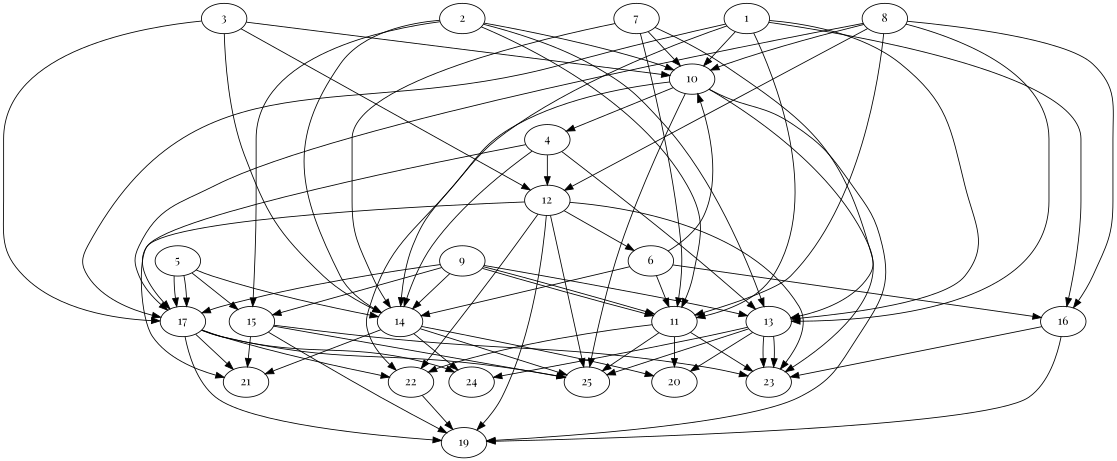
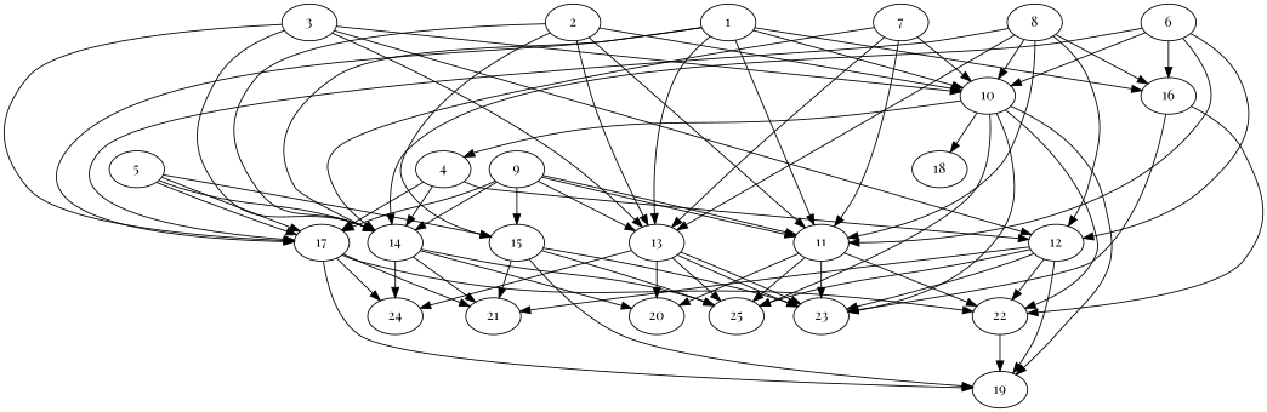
  digraph {
    fontname="Playfair Display"
    node [alpha=0.02 fontname="Playfair Display"]
    edge [fontname="Playfair Display"]
    1 [alpha=0.11 expect_size=9839616]
    10 [expect_size=10219520]
    11 [alpha=0.11 expect_size=26877952]
    13 [alpha=0.03 expect_size=28064768]
    14 [alpha=0.12 expect_size=6585344]
    16 [expect_size=49568768]
    17 [alpha=0.07 expect_size=49476608]
+   18 [alpha=0.12 expect_size=49437696]
    19 [alpha=0.20 expect_size=45411328]
    22 [alpha=0.14 expect_size=26857472]
    23 [alpha=0.05 expect_size=46187520]
    25 [expect_size=34383872]
    4 [alpha=0.18 expect_size=18615296]
    20 [alpha=0.05 expect_size=44333056]
    24 [expect_size=6924288]
    21 [alpha=0.12 expect_size=48902144]
    2 [alpha=0.09 expect_size=41110528]
    15 [alpha=0.07 expect_size=48540672]
    3 [alpha=0.11 expect_size=25171968]
    12 [alpha=0.08 expect_size=6311936]
    5 [alpha=0.00 expect_size=14745600]
    6 [alpha=0.20 expect_size=19854336]
    7 [alpha=0.20 expect_size=45145088]
    8 [alpha=0.18 expect_size=51086336]
    9 [alpha=0.20 expect_size=35932160]
    1 -> 10
    1 -> 11
    1 -> 13
    1 -> 14
    1 -> 16
    1 -> 17
+   10 -> 18
    10 -> 19
    10 -> 22
    10 -> 23
    10 -> 25
    10 -> 4
    11 -> 22
    11 -> 23
    11 -> 25
    11 -> 20
    13 -> 23
    13 -> 23
    13 -> 25
    13 -> 20
    13 -> 24
    14 -> 25
    14 -> 20
    14 -> 24
    14 -> 21
-   16 -> 19
+   16 -> 22
    16 -> 23
    17 -> 19
    17 -> 22
-   17 -> 25
    17 -> 24
    17 -> 21
    22 -> 19
    4 -> 14
    4 -> 17
    4 -> 12
    2 -> 10
    2 -> 11
    2 -> 13
    2 -> 14
    2 -> 15
    15 -> 19
    15 -> 23
    15 -> 25
    15 -> 21
    3 -> 10
-   4 -> 13
+   3 -> 13
    3 -> 14
    3 -> 17
    3 -> 12
    12 -> 19
    12 -> 22
    12 -> 23
    12 -> 25
    12 -> 21
    5 -> 14
    5 -> 17
    5 -> 17
    5 -> 15
    6 -> 10
    6 -> 11
    6 -> 14
    6 -> 16
-   12 -> 6
+   6 -> 12
    7 -> 10
    7 -> 11
    7 -> 13
    7 -> 14
    8 -> 10
    8 -> 11
    8 -> 13
    8 -> 16
    8 -> 17
    8 -> 12
    9 -> 11
    9 -> 11
    9 -> 13
    9 -> 14
    9 -> 17
    9 -> 15
  }
